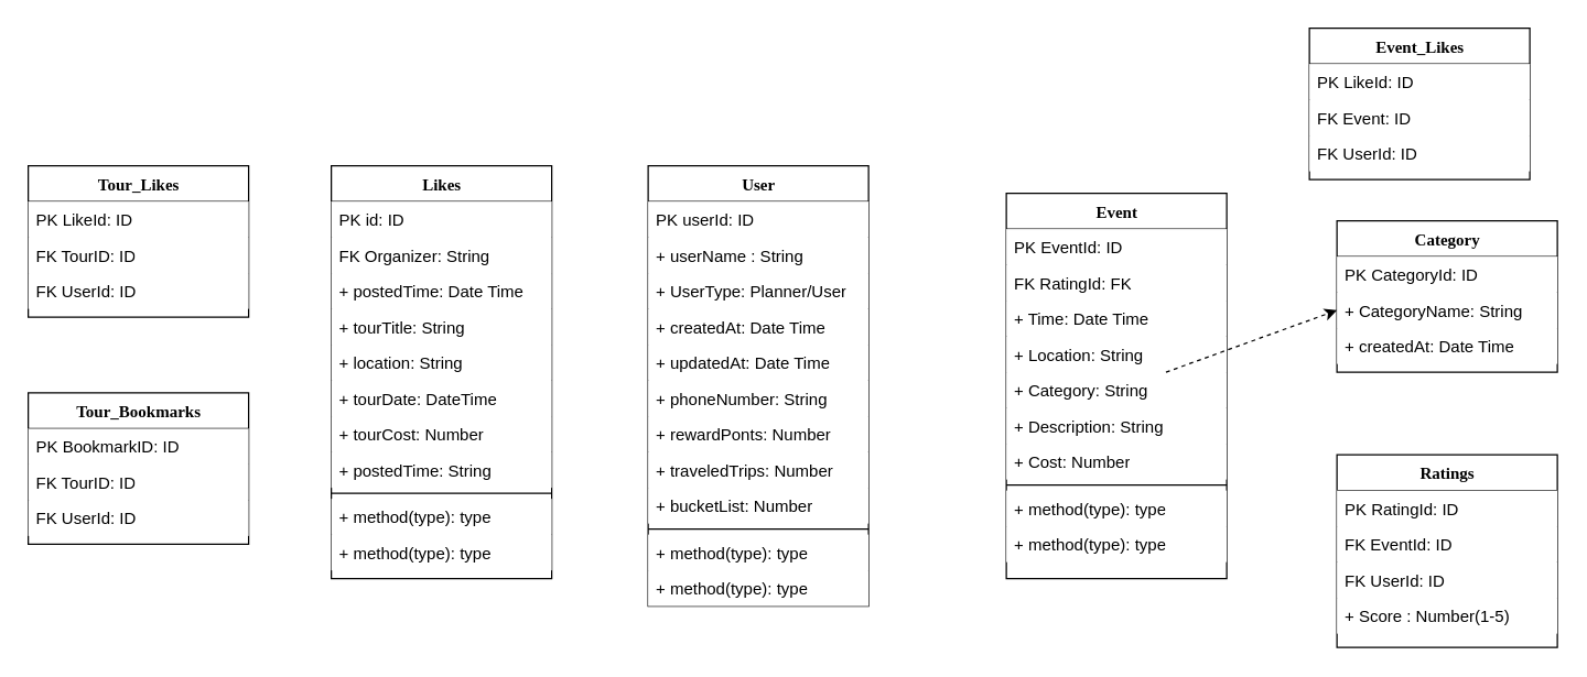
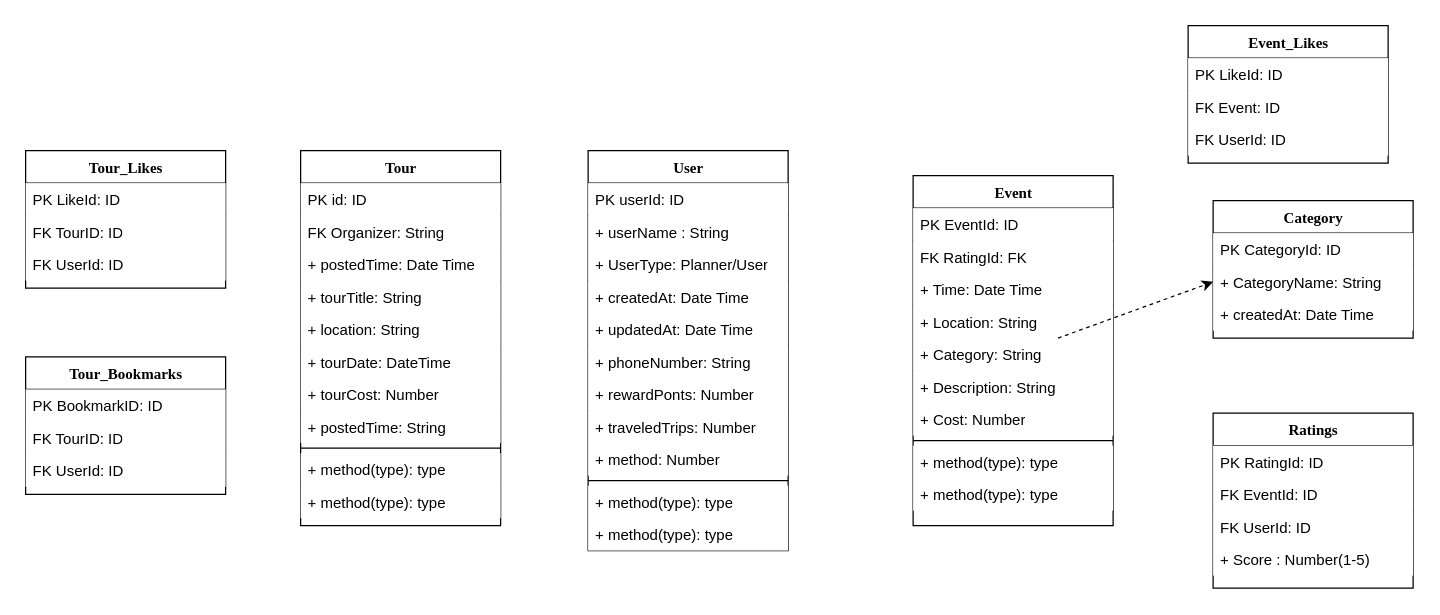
  <mxCell id="0" />
  <mxCell id="1" parent="0" />
- <mxCell id="2" value="Likes" style="swimlane;html=1;fontStyle=1;align=center;verticalAlign=top;childLayout=stackLayout;horizontal=1;startSize=26;horizontalStack=0;resizeParent=1;resizeLast=0;collapsible=1;marginBottom=0;swimlaneFillColor=#ffffff;rounded=0;shadow=0;comic=0;labelBackgroundColor=none;strokeWidth=1;fillColor=none;fontFamily=Verdana;fontSize=12" vertex="1" parent="1"><mxGeometry x="240" y="120" width="160" height="300" as="geometry"><mxRectangle x="90" y="83" width="110" height="30" as="alternateBounds" /></mxGeometry></mxCell>
+ <mxCell id="2" value="Tour" style="swimlane;html=1;fontStyle=1;align=center;verticalAlign=top;childLayout=stackLayout;horizontal=1;startSize=26;horizontalStack=0;resizeParent=1;resizeLast=0;collapsible=1;marginBottom=0;swimlaneFillColor=#ffffff;rounded=0;shadow=0;comic=0;labelBackgroundColor=none;strokeWidth=1;fillColor=none;fontFamily=Verdana;fontSize=12" vertex="1" parent="1"><mxGeometry x="240" y="120" width="160" height="300" as="geometry"><mxRectangle x="90" y="83" width="110" height="30" as="alternateBounds" /></mxGeometry></mxCell>
  <mxCell id="3" value="PK id: ID" style="text;html=1;strokeColor=none;fillColor=default;align=left;verticalAlign=top;spacingLeft=4;spacingRight=4;whiteSpace=wrap;overflow=hidden;rotatable=0;points=[[0,0.5],[1,0.5]];portConstraint=eastwest;" vertex="1" parent="2"><mxGeometry y="26" width="160" height="26" as="geometry" /></mxCell>
  <mxCell id="4" value="FK Organizer: String" style="text;html=1;strokeColor=none;fillColor=default;align=left;verticalAlign=top;spacingLeft=4;spacingRight=4;whiteSpace=wrap;overflow=hidden;rotatable=0;points=[[0,0.5],[1,0.5]];portConstraint=eastwest;" vertex="1" parent="2"><mxGeometry y="52" width="160" height="26" as="geometry" /></mxCell>
  <mxCell id="5" value="+ postedTime: Date Time" style="text;html=1;strokeColor=none;fillColor=default;align=left;verticalAlign=top;spacingLeft=4;spacingRight=4;whiteSpace=wrap;overflow=hidden;rotatable=0;points=[[0,0.5],[1,0.5]];portConstraint=eastwest;" vertex="1" parent="2"><mxGeometry y="78" width="160" height="26" as="geometry" /></mxCell>
  <mxCell id="6" value="+ tourTitle: String" style="text;html=1;strokeColor=none;fillColor=default;align=left;verticalAlign=top;spacingLeft=4;spacingRight=4;whiteSpace=wrap;overflow=hidden;rotatable=0;points=[[0,0.5],[1,0.5]];portConstraint=eastwest;" vertex="1" parent="2"><mxGeometry y="104" width="160" height="26" as="geometry" /></mxCell>
  <mxCell id="7" value="+ location: String" style="text;html=1;strokeColor=none;fillColor=default;align=left;verticalAlign=top;spacingLeft=4;spacingRight=4;whiteSpace=wrap;overflow=hidden;rotatable=0;points=[[0,0.5],[1,0.5]];portConstraint=eastwest;" vertex="1" parent="2"><mxGeometry y="130" width="160" height="26" as="geometry" /></mxCell>
  <mxCell id="8" value="+ tourDate: DateTime" style="text;html=1;strokeColor=none;fillColor=default;align=left;verticalAlign=top;spacingLeft=4;spacingRight=4;whiteSpace=wrap;overflow=hidden;rotatable=0;points=[[0,0.5],[1,0.5]];portConstraint=eastwest;" vertex="1" parent="2"><mxGeometry y="156" width="160" height="26" as="geometry" /></mxCell>
  <mxCell id="9" value="+ tourCost: Number" style="text;html=1;strokeColor=none;fillColor=default;align=left;verticalAlign=top;spacingLeft=4;spacingRight=4;whiteSpace=wrap;overflow=hidden;rotatable=0;points=[[0,0.5],[1,0.5]];portConstraint=eastwest;" vertex="1" parent="2"><mxGeometry y="182" width="160" height="26" as="geometry" /></mxCell>
  <mxCell id="10" value="+ postedTime: String" style="text;html=1;strokeColor=none;fillColor=default;align=left;verticalAlign=top;spacingLeft=4;spacingRight=4;whiteSpace=wrap;overflow=hidden;rotatable=0;points=[[0,0.5],[1,0.5]];portConstraint=eastwest;" vertex="1" parent="2"><mxGeometry y="208" width="160" height="26" as="geometry" /></mxCell>
  <mxCell id="11" value="" style="line;html=1;strokeWidth=1;fillColor=none;align=left;verticalAlign=middle;spacingTop=-1;spacingLeft=3;spacingRight=3;rotatable=0;labelPosition=right;points=[];portConstraint=eastwest;" vertex="1" parent="2"><mxGeometry y="234" width="160" height="8" as="geometry" /></mxCell>
  <mxCell id="12" value="+ method(type): type" style="text;html=1;strokeColor=none;fillColor=default;align=left;verticalAlign=top;spacingLeft=4;spacingRight=4;whiteSpace=wrap;overflow=hidden;rotatable=0;points=[[0,0.5],[1,0.5]];portConstraint=eastwest;" vertex="1" parent="2"><mxGeometry y="242" width="160" height="26" as="geometry" /></mxCell>
  <mxCell id="13" value="+ method(type): type" style="text;html=1;strokeColor=none;fillColor=default;align=left;verticalAlign=top;spacingLeft=4;spacingRight=4;whiteSpace=wrap;overflow=hidden;rotatable=0;points=[[0,0.5],[1,0.5]];portConstraint=eastwest;" vertex="1" parent="2"><mxGeometry y="268" width="160" height="26" as="geometry" /></mxCell>
  <mxCell id="14" value="User" style="swimlane;html=1;fontStyle=1;align=center;verticalAlign=top;childLayout=stackLayout;horizontal=1;startSize=26;horizontalStack=0;resizeParent=1;resizeLast=0;collapsible=1;marginBottom=0;swimlaneFillColor=#ffffff;rounded=0;shadow=0;comic=0;labelBackgroundColor=none;strokeWidth=1;fillColor=none;fontFamily=Verdana;fontSize=12" vertex="1" parent="1"><mxGeometry x="470" y="120" width="160" height="320" as="geometry"><mxRectangle x="90" y="83" width="110" height="30" as="alternateBounds" /></mxGeometry></mxCell>
  <mxCell id="15" value="PK userId: ID" style="text;html=1;strokeColor=none;fillColor=default;align=left;verticalAlign=top;spacingLeft=4;spacingRight=4;whiteSpace=wrap;overflow=hidden;rotatable=0;points=[[0,0.5],[1,0.5]];portConstraint=eastwest;" vertex="1" parent="14"><mxGeometry y="26" width="160" height="26" as="geometry" /></mxCell>
  <mxCell id="16" value="+ userName : String" style="text;html=1;strokeColor=none;fillColor=default;align=left;verticalAlign=top;spacingLeft=4;spacingRight=4;whiteSpace=wrap;overflow=hidden;rotatable=0;points=[[0,0.5],[1,0.5]];portConstraint=eastwest;" vertex="1" parent="14"><mxGeometry y="52" width="160" height="26" as="geometry" /></mxCell>
  <mxCell id="17" value="+ UserType: Planner/User" style="text;html=1;strokeColor=none;fillColor=default;align=left;verticalAlign=top;spacingLeft=4;spacingRight=4;whiteSpace=wrap;overflow=hidden;rotatable=0;points=[[0,0.5],[1,0.5]];portConstraint=eastwest;" vertex="1" parent="14"><mxGeometry y="78" width="160" height="26" as="geometry" /></mxCell>
  <mxCell id="18" value="+ createdAt: Date Time" style="text;html=1;strokeColor=none;fillColor=default;align=left;verticalAlign=top;spacingLeft=4;spacingRight=4;whiteSpace=wrap;overflow=hidden;rotatable=0;points=[[0,0.5],[1,0.5]];portConstraint=eastwest;" vertex="1" parent="14"><mxGeometry y="104" width="160" height="26" as="geometry" /></mxCell>
  <mxCell id="19" value="+ updatedAt: Date Time" style="text;html=1;strokeColor=none;fillColor=default;align=left;verticalAlign=top;spacingLeft=4;spacingRight=4;whiteSpace=wrap;overflow=hidden;rotatable=0;points=[[0,0.5],[1,0.5]];portConstraint=eastwest;" vertex="1" parent="14"><mxGeometry y="130" width="160" height="26" as="geometry" /></mxCell>
  <mxCell id="20" value="+ phoneNumber: String" style="text;html=1;strokeColor=none;fillColor=default;align=left;verticalAlign=top;spacingLeft=4;spacingRight=4;whiteSpace=wrap;overflow=hidden;rotatable=0;points=[[0,0.5],[1,0.5]];portConstraint=eastwest;" vertex="1" parent="14"><mxGeometry y="156" width="160" height="26" as="geometry" /></mxCell>
  <mxCell id="21" value="+ rewardPonts: Number" style="text;html=1;strokeColor=none;fillColor=default;align=left;verticalAlign=top;spacingLeft=4;spacingRight=4;whiteSpace=wrap;overflow=hidden;rotatable=0;points=[[0,0.5],[1,0.5]];portConstraint=eastwest;" vertex="1" parent="14"><mxGeometry y="182" width="160" height="26" as="geometry" /></mxCell>
  <mxCell id="22" value="+ traveledTrips: Number" style="text;html=1;strokeColor=none;fillColor=default;align=left;verticalAlign=top;spacingLeft=4;spacingRight=4;whiteSpace=wrap;overflow=hidden;rotatable=0;points=[[0,0.5],[1,0.5]];portConstraint=eastwest;" vertex="1" parent="14"><mxGeometry y="208" width="160" height="26" as="geometry" /></mxCell>
- <mxCell id="23" value="+ bucketList: Number" style="text;html=1;strokeColor=none;fillColor=default;align=left;verticalAlign=top;spacingLeft=4;spacingRight=4;whiteSpace=wrap;overflow=hidden;rotatable=0;points=[[0,0.5],[1,0.5]];portConstraint=eastwest;" vertex="1" parent="14"><mxGeometry y="234" width="160" height="26" as="geometry" /></mxCell>
+ <mxCell id="23" value="+ method: Number" style="text;html=1;strokeColor=none;fillColor=default;align=left;verticalAlign=top;spacingLeft=4;spacingRight=4;whiteSpace=wrap;overflow=hidden;rotatable=0;points=[[0,0.5],[1,0.5]];portConstraint=eastwest;" vertex="1" parent="14"><mxGeometry y="234" width="160" height="26" as="geometry" /></mxCell>
  <mxCell id="24" value="" style="line;html=1;strokeWidth=1;fillColor=none;align=left;verticalAlign=middle;spacingTop=-1;spacingLeft=3;spacingRight=3;rotatable=0;labelPosition=right;points=[];portConstraint=eastwest;" vertex="1" parent="14"><mxGeometry y="260" width="160" height="8" as="geometry" /></mxCell>
  <mxCell id="25" value="+ method(type): type" style="text;html=1;strokeColor=none;fillColor=default;align=left;verticalAlign=top;spacingLeft=4;spacingRight=4;whiteSpace=wrap;overflow=hidden;rotatable=0;points=[[0,0.5],[1,0.5]];portConstraint=eastwest;" vertex="1" parent="14"><mxGeometry y="268" width="160" height="26" as="geometry" /></mxCell>
  <mxCell id="26" value="+ method(type): type" style="text;html=1;strokeColor=none;fillColor=default;align=left;verticalAlign=top;spacingLeft=4;spacingRight=4;whiteSpace=wrap;overflow=hidden;rotatable=0;points=[[0,0.5],[1,0.5]];portConstraint=eastwest;" vertex="1" parent="14"><mxGeometry y="294" width="160" height="26" as="geometry" /></mxCell>
  <mxCell id="27" value="Tour_Likes" style="swimlane;html=1;fontStyle=1;align=center;verticalAlign=top;childLayout=stackLayout;horizontal=1;startSize=26;horizontalStack=0;resizeParent=1;resizeLast=0;collapsible=1;marginBottom=0;swimlaneFillColor=#ffffff;rounded=0;shadow=0;comic=0;labelBackgroundColor=none;strokeWidth=1;fillColor=none;fontFamily=Verdana;fontSize=12" vertex="1" parent="1"><mxGeometry y="120" width="160" height="110" as="geometry" x="20"><mxRectangle x="90" y="83" width="110" height="30" as="alternateBounds" /></mxGeometry></mxCell>
  <mxCell id="28" value="PK LikeId: ID" style="text;html=1;strokeColor=none;fillColor=default;align=left;verticalAlign=top;spacingLeft=4;spacingRight=4;whiteSpace=wrap;overflow=hidden;rotatable=0;points=[[0,0.5],[1,0.5]];portConstraint=eastwest;" vertex="1" parent="27"><mxGeometry y="26" width="160" height="26" as="geometry" /></mxCell>
  <mxCell id="29" value="FK TourID: ID" style="text;html=1;strokeColor=none;fillColor=default;align=left;verticalAlign=top;spacingLeft=4;spacingRight=4;whiteSpace=wrap;overflow=hidden;rotatable=0;points=[[0,0.5],[1,0.5]];portConstraint=eastwest;" vertex="1" parent="27"><mxGeometry y="52" width="160" height="26" as="geometry" /></mxCell>
  <mxCell id="30" value="FK UserId: ID" style="text;html=1;strokeColor=none;fillColor=default;align=left;verticalAlign=top;spacingLeft=4;spacingRight=4;whiteSpace=wrap;overflow=hidden;rotatable=0;points=[[0,0.5],[1,0.5]];portConstraint=eastwest;" vertex="1" parent="27"><mxGeometry y="78" width="160" height="26" as="geometry" /></mxCell>
  <mxCell id="31" value="Tour_Bookmarks" style="swimlane;html=1;fontStyle=1;align=center;verticalAlign=top;childLayout=stackLayout;horizontal=1;startSize=26;horizontalStack=0;resizeParent=1;resizeLast=0;collapsible=1;marginBottom=0;swimlaneFillColor=#ffffff;rounded=0;shadow=0;comic=0;labelBackgroundColor=none;strokeWidth=1;fillColor=none;fontFamily=Verdana;fontSize=12" vertex="1" parent="1"><mxGeometry y="285" width="160" height="110" as="geometry" x="20"><mxRectangle x="90" y="83" width="110" height="30" as="alternateBounds" /></mxGeometry></mxCell>
  <mxCell id="32" value="PK BookmarkID: ID" style="text;html=1;strokeColor=none;fillColor=default;align=left;verticalAlign=top;spacingLeft=4;spacingRight=4;whiteSpace=wrap;overflow=hidden;rotatable=0;points=[[0,0.5],[1,0.5]];portConstraint=eastwest;" vertex="1" parent="31"><mxGeometry y="26" width="160" height="26" as="geometry" /></mxCell>
  <mxCell id="33" value="FK TourID: ID" style="text;html=1;strokeColor=none;fillColor=default;align=left;verticalAlign=top;spacingLeft=4;spacingRight=4;whiteSpace=wrap;overflow=hidden;rotatable=0;points=[[0,0.5],[1,0.5]];portConstraint=eastwest;" vertex="1" parent="31"><mxGeometry y="52" width="160" height="26" as="geometry" /></mxCell>
  <mxCell id="34" value="FK UserId: ID" style="text;html=1;strokeColor=none;fillColor=default;align=left;verticalAlign=top;spacingLeft=4;spacingRight=4;whiteSpace=wrap;overflow=hidden;rotatable=0;points=[[0,0.5],[1,0.5]];portConstraint=eastwest;" vertex="1" parent="31"><mxGeometry y="78" width="160" height="26" as="geometry" /></mxCell>
  <mxCell id="35" value="Event" style="swimlane;html=1;fontStyle=1;align=center;verticalAlign=top;childLayout=stackLayout;horizontal=1;startSize=26;horizontalStack=0;resizeParent=1;resizeLast=0;collapsible=1;marginBottom=0;swimlaneFillColor=#ffffff;rounded=0;shadow=0;comic=0;labelBackgroundColor=none;strokeWidth=1;fillColor=none;fontFamily=Verdana;fontSize=12" vertex="1" parent="1"><mxGeometry x="730" y="140" width="160" height="280" as="geometry"><mxRectangle x="710" y="320" width="110" height="30" as="alternateBounds" /></mxGeometry></mxCell>
  <mxCell id="36" value="PK EventId: ID" style="text;html=1;strokeColor=none;fillColor=default;align=left;verticalAlign=top;spacingLeft=4;spacingRight=4;whiteSpace=wrap;overflow=hidden;rotatable=0;points=[[0,0.5],[1,0.5]];portConstraint=eastwest;" vertex="1" parent="35"><mxGeometry y="26" width="160" height="26" as="geometry" /></mxCell>
  <mxCell id="37" value="FK RatingId: FK" style="text;html=1;strokeColor=none;fillColor=default;align=left;verticalAlign=top;spacingLeft=4;spacingRight=4;whiteSpace=wrap;overflow=hidden;rotatable=0;points=[[0,0.5],[1,0.5]];portConstraint=eastwest;" vertex="1" parent="35"><mxGeometry y="52" width="160" height="26" as="geometry" /></mxCell>
  <mxCell id="38" value="+ Time: Date Time" style="text;html=1;strokeColor=none;fillColor=default;align=left;verticalAlign=top;spacingLeft=4;spacingRight=4;whiteSpace=wrap;overflow=hidden;rotatable=0;points=[[0,0.5],[1,0.5]];portConstraint=eastwest;" vertex="1" parent="35"><mxGeometry y="78" width="160" height="26" as="geometry" /></mxCell>
  <mxCell id="39" value="+ Location: String" style="text;html=1;strokeColor=none;fillColor=default;align=left;verticalAlign=top;spacingLeft=4;spacingRight=4;whiteSpace=wrap;overflow=hidden;rotatable=0;points=[[0,0.5],[1,0.5]];portConstraint=eastwest;" vertex="1" parent="35"><mxGeometry y="104" width="160" height="26" as="geometry" /></mxCell>
  <mxCell id="40" value="+ Category: String" style="text;html=1;strokeColor=none;fillColor=default;align=left;verticalAlign=top;spacingLeft=4;spacingRight=4;whiteSpace=wrap;overflow=hidden;rotatable=0;points=[[0,0.5],[1,0.5]];portConstraint=eastwest;" vertex="1" parent="35"><mxGeometry y="130" width="160" height="26" as="geometry" /></mxCell>
  <mxCell id="41" value="+ Description: String" style="text;html=1;strokeColor=none;fillColor=default;align=left;verticalAlign=top;spacingLeft=4;spacingRight=4;whiteSpace=wrap;overflow=hidden;rotatable=0;points=[[0,0.5],[1,0.5]];portConstraint=eastwest;" vertex="1" parent="35"><mxGeometry y="156" width="160" height="26" as="geometry" /></mxCell>
  <mxCell id="42" value="+ Cost: Number" style="text;html=1;strokeColor=none;fillColor=default;align=left;verticalAlign=top;spacingLeft=4;spacingRight=4;whiteSpace=wrap;overflow=hidden;rotatable=0;points=[[0,0.5],[1,0.5]];portConstraint=eastwest;" vertex="1" parent="35"><mxGeometry y="182" width="160" height="26" as="geometry" /></mxCell>
  <mxCell id="43" value="" style="line;html=1;strokeWidth=1;fillColor=none;align=left;verticalAlign=middle;spacingTop=-1;spacingLeft=3;spacingRight=3;rotatable=0;labelPosition=right;points=[];portConstraint=eastwest;" vertex="1" parent="35"><mxGeometry y="208" width="160" height="8" as="geometry" /></mxCell>
  <mxCell id="44" value="+ method(type): type" style="text;html=1;strokeColor=none;fillColor=default;align=left;verticalAlign=top;spacingLeft=4;spacingRight=4;whiteSpace=wrap;overflow=hidden;rotatable=0;points=[[0,0.5],[1,0.5]];portConstraint=eastwest;" vertex="1" parent="35"><mxGeometry y="216" width="160" height="26" as="geometry" /></mxCell>
  <mxCell id="45" value="+ method(type): type" style="text;html=1;strokeColor=none;fillColor=default;align=left;verticalAlign=top;spacingLeft=4;spacingRight=4;whiteSpace=wrap;overflow=hidden;rotatable=0;points=[[0,0.5],[1,0.5]];portConstraint=eastwest;" vertex="1" parent="35"><mxGeometry y="242" width="160" height="26" as="geometry" /></mxCell>
  <mxCell id="46" value="Category" style="swimlane;html=1;fontStyle=1;align=center;verticalAlign=top;childLayout=stackLayout;horizontal=1;startSize=26;horizontalStack=0;resizeParent=1;resizeLast=0;collapsible=1;marginBottom=0;swimlaneFillColor=#ffffff;rounded=0;shadow=0;comic=0;labelBackgroundColor=none;strokeWidth=1;fillColor=none;fontFamily=Verdana;fontSize=12" vertex="1" parent="1"><mxGeometry x="970" y="160" width="160" height="110" as="geometry"><mxRectangle x="90" y="83" width="110" height="30" as="alternateBounds" /></mxGeometry></mxCell>
  <mxCell id="47" value="PK CategoryId: ID" style="text;html=1;strokeColor=none;fillColor=default;align=left;verticalAlign=top;spacingLeft=4;spacingRight=4;whiteSpace=wrap;overflow=hidden;rotatable=0;points=[[0,0.5],[1,0.5]];portConstraint=eastwest;" vertex="1" parent="46"><mxGeometry y="26" width="160" height="26" as="geometry" /></mxCell>
  <mxCell id="48" value="+ CategoryName: String" style="text;html=1;strokeColor=none;fillColor=default;align=left;verticalAlign=top;spacingLeft=4;spacingRight=4;whiteSpace=wrap;overflow=hidden;rotatable=0;points=[[0,0.5],[1,0.5]];portConstraint=eastwest;" vertex="1" parent="46"><mxGeometry y="52" width="160" height="26" as="geometry" /></mxCell>
  <mxCell id="49" value="+ createdAt: Date Time" style="text;html=1;strokeColor=none;fillColor=default;align=left;verticalAlign=top;spacingLeft=4;spacingRight=4;whiteSpace=wrap;overflow=hidden;rotatable=0;points=[[0,0.5],[1,0.5]];portConstraint=eastwest;" vertex="1" parent="46"><mxGeometry y="78" width="160" height="26" as="geometry" /></mxCell>
  <mxCell id="50" value="Ratings" style="swimlane;html=1;fontStyle=1;align=center;verticalAlign=top;childLayout=stackLayout;horizontal=1;startSize=26;horizontalStack=0;resizeParent=1;resizeLast=0;collapsible=1;marginBottom=0;swimlaneFillColor=#ffffff;rounded=0;shadow=0;comic=0;labelBackgroundColor=none;strokeWidth=1;fillColor=none;fontFamily=Verdana;fontSize=12" vertex="1" parent="1"><mxGeometry x="970" y="330" width="160" height="140" as="geometry"><mxRectangle x="90" y="83" width="110" height="30" as="alternateBounds" /></mxGeometry></mxCell>
  <mxCell id="51" value="PK RatingId: ID" style="text;html=1;strokeColor=none;fillColor=default;align=left;verticalAlign=top;spacingLeft=4;spacingRight=4;whiteSpace=wrap;overflow=hidden;rotatable=0;points=[[0,0.5],[1,0.5]];portConstraint=eastwest;" vertex="1" parent="50"><mxGeometry y="26" width="160" height="26" as="geometry" /></mxCell>
  <mxCell id="52" value="FK EventId: ID" style="text;html=1;strokeColor=none;fillColor=default;align=left;verticalAlign=top;spacingLeft=4;spacingRight=4;whiteSpace=wrap;overflow=hidden;rotatable=0;points=[[0,0.5],[1,0.5]];portConstraint=eastwest;" vertex="1" parent="50"><mxGeometry y="52" width="160" height="26" as="geometry" /></mxCell>
  <mxCell id="53" value="FK UserId: ID" style="text;html=1;strokeColor=none;fillColor=default;align=left;verticalAlign=top;spacingLeft=4;spacingRight=4;whiteSpace=wrap;overflow=hidden;rotatable=0;points=[[0,0.5],[1,0.5]];portConstraint=eastwest;" vertex="1" parent="50"><mxGeometry y="78" width="160" height="26" as="geometry" /></mxCell>
  <mxCell id="54" value="+ Score : Number(1-5)" style="text;html=1;strokeColor=none;fillColor=default;align=left;verticalAlign=top;spacingLeft=4;spacingRight=4;whiteSpace=wrap;overflow=hidden;rotatable=0;points=[[0,0.5],[1,0.5]];portConstraint=eastwest;" vertex="1" parent="50"><mxGeometry y="104" width="160" height="26" as="geometry" /></mxCell>
  <mxCell id="55" value="Event_Likes" style="swimlane;html=1;fontStyle=1;align=center;verticalAlign=top;childLayout=stackLayout;horizontal=1;startSize=26;horizontalStack=0;resizeParent=1;resizeLast=0;collapsible=1;marginBottom=0;swimlaneFillColor=#ffffff;rounded=0;shadow=0;comic=0;labelBackgroundColor=none;strokeWidth=1;fillColor=none;fontFamily=Verdana;fontSize=12" vertex="1" parent="1"><mxGeometry x="950" y="20" width="160" height="110" as="geometry"><mxRectangle x="90" y="83" width="110" height="30" as="alternateBounds" /></mxGeometry></mxCell>
  <mxCell id="56" value="PK LikeId: ID" style="text;html=1;strokeColor=none;fillColor=default;align=left;verticalAlign=top;spacingLeft=4;spacingRight=4;whiteSpace=wrap;overflow=hidden;rotatable=0;points=[[0,0.5],[1,0.5]];portConstraint=eastwest;" vertex="1" parent="55"><mxGeometry y="26" width="160" height="26" as="geometry" /></mxCell>
  <mxCell id="57" value="FK Event: ID" style="text;html=1;strokeColor=none;fillColor=default;align=left;verticalAlign=top;spacingLeft=4;spacingRight=4;whiteSpace=wrap;overflow=hidden;rotatable=0;points=[[0,0.5],[1,0.5]];portConstraint=eastwest;" vertex="1" parent="55"><mxGeometry y="52" width="160" height="26" as="geometry" /></mxCell>
  <mxCell id="58" value="FK UserId: ID" style="text;html=1;strokeColor=none;fillColor=default;align=left;verticalAlign=top;spacingLeft=4;spacingRight=4;whiteSpace=wrap;overflow=hidden;rotatable=0;points=[[0,0.5],[1,0.5]];portConstraint=eastwest;" vertex="1" parent="55"><mxGeometry y="78" width="160" height="26" as="geometry" /></mxCell>
  <mxCell id="59" style="edgeStyle=none;html=1;entryX=0;entryY=0.5;entryDx=0;entryDy=0;dashed=1;" edge="1" parent="1" source="40" target="48"><mxGeometry relative="1" as="geometry" /></mxCell>
